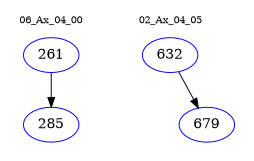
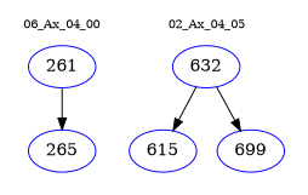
  digraph {
    node [color=blue]
    edge [color=black]
    n1 [label=261]
-   n2 [label=285]
+   n2 [label=265]
    n3 [label=632]
-   n5 [label=679]
+   n4 [label=615]
+   n5 [label=699]
    subgraph cluster_1 {
      color=white
      fontsize=10
      label="06_Ax_04_00"
      n1
      n2
    }
    subgraph cluster_2 {
      color=white
      fontsize=10
      label="02_Ax_04_05"
      n3
+     n4
      n5
    }
    n1 -> n2
+   n3 -> n4
    n3 -> n5
  }
